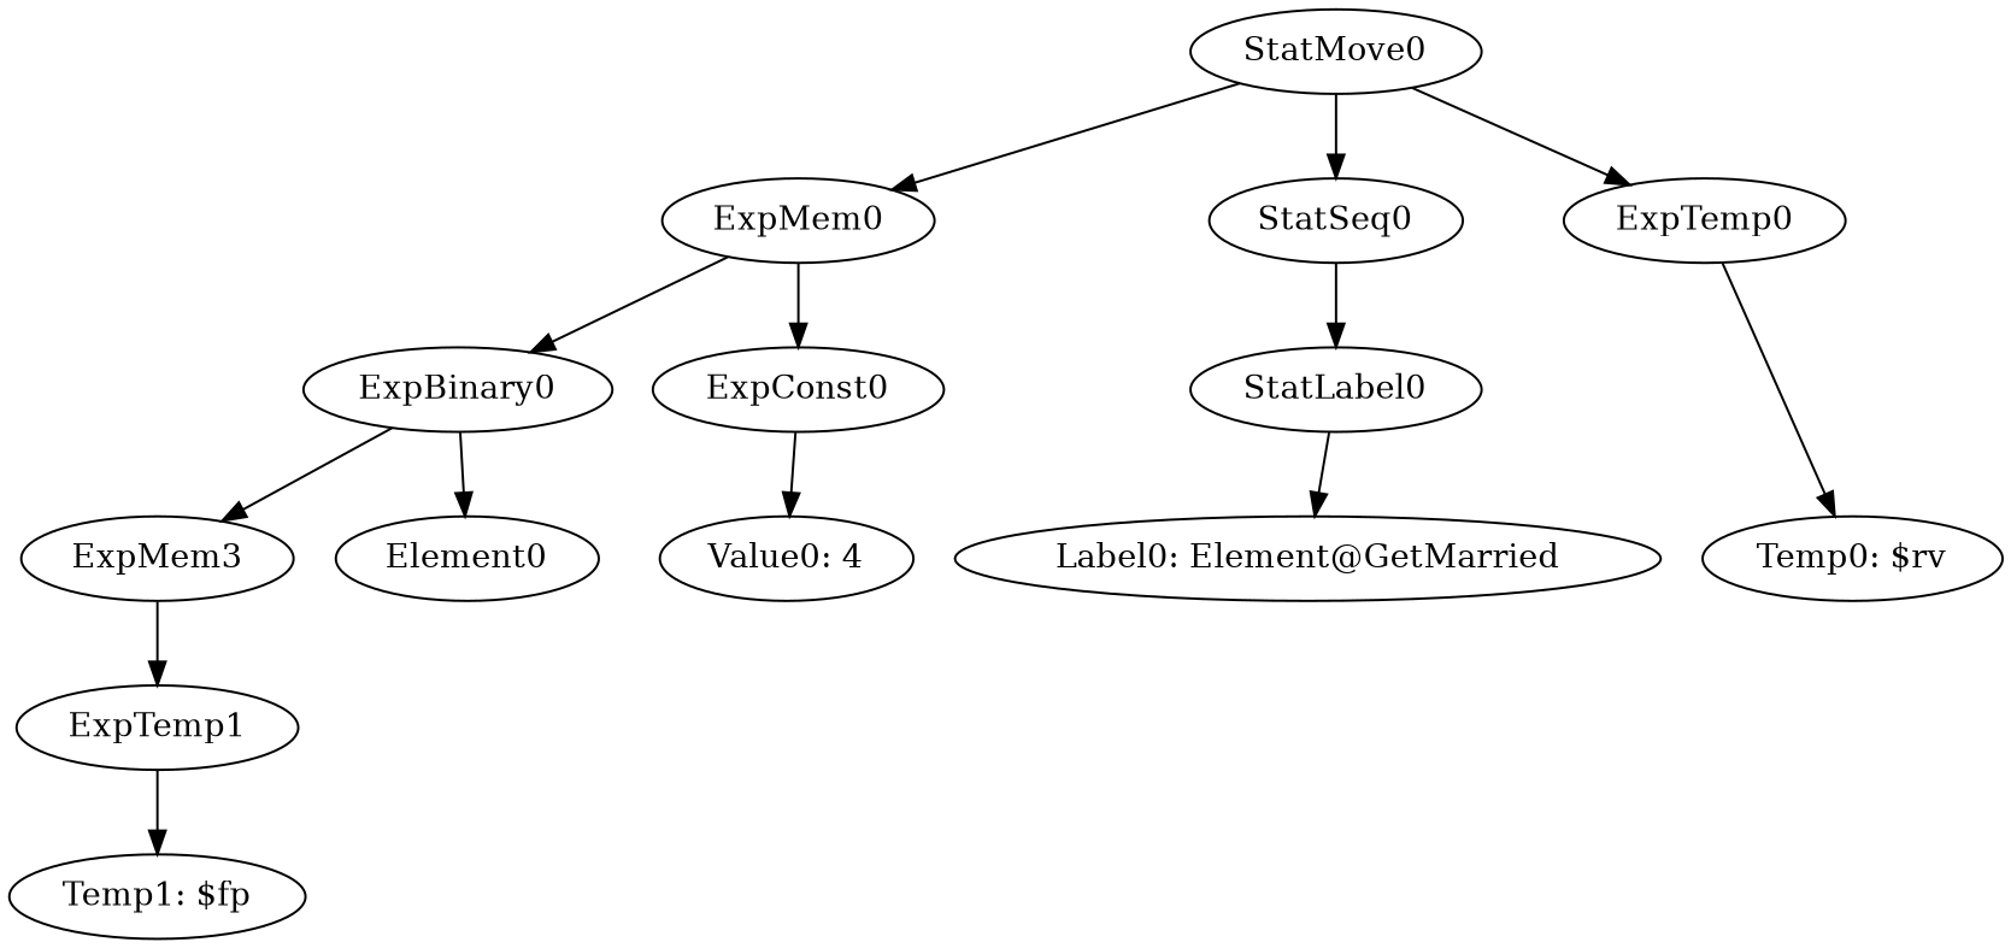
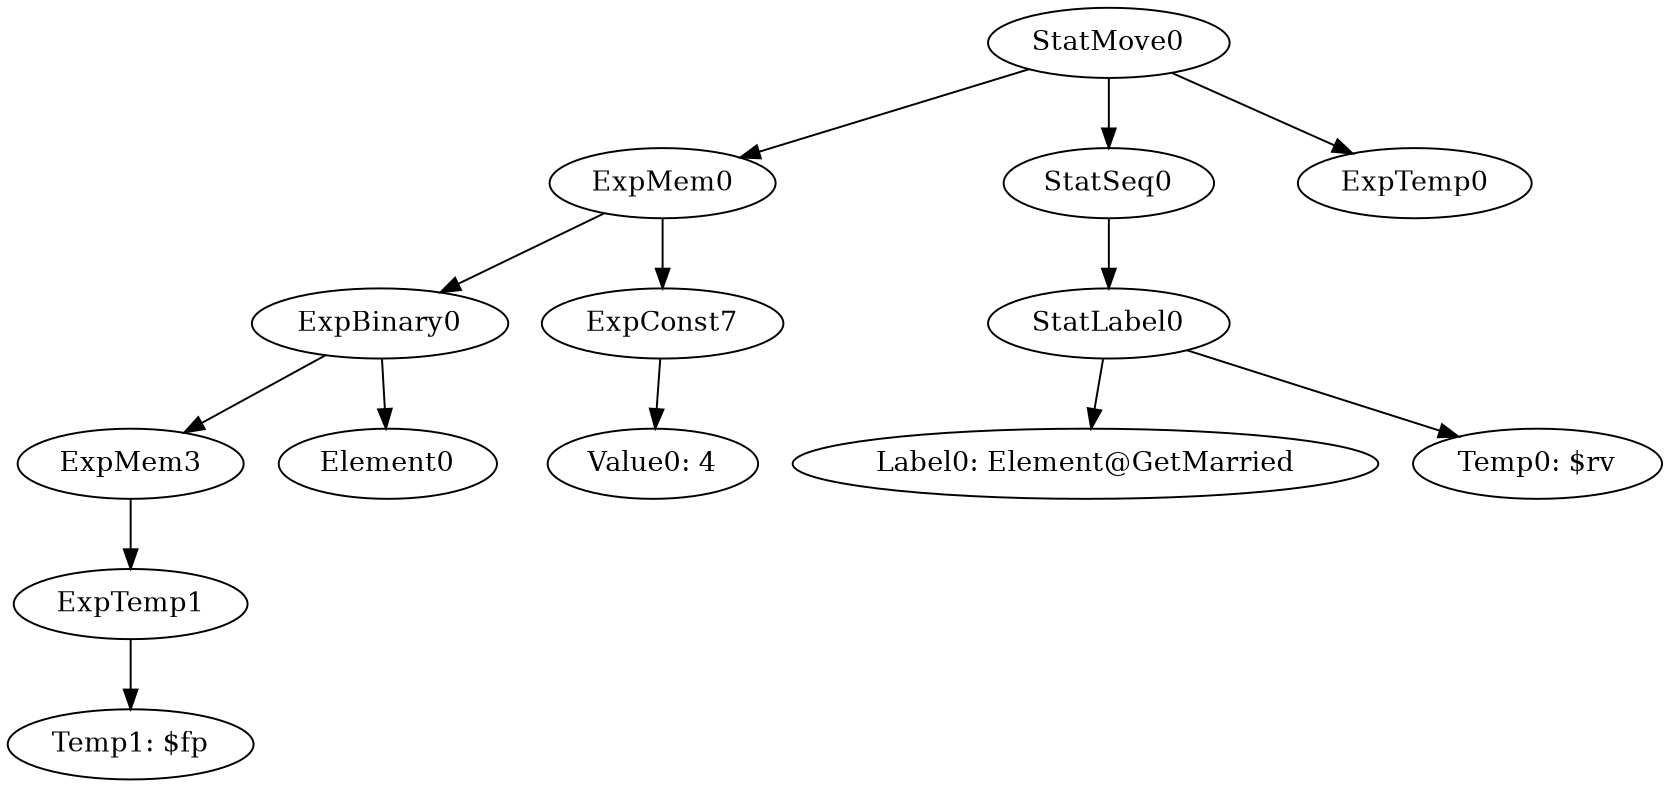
  digraph {
    ordering=out
    ExpMem0
    ExpBinary0
-   ExpConst0
+   ExpConst0 [label=ExpConst7]
    n4 [label=ExpMem3]
    n5 [label=Element0]
    ExpTemp1
    "Value0: 4"
    "Temp1: $fp"
    StatLabel0
    "Label0: Element@GetMarried"
    StatSeq0
    StatMove0
    ExpTemp0
    "Temp0: $rv"
    ExpMem0 -> ExpBinary0
    ExpMem0 -> ExpConst0
    ExpBinary0 -> n4
    ExpBinary0 -> n5
    ExpConst0 -> "Value0: 4"
    n4 -> ExpTemp1
    ExpTemp1 -> "Temp1: $fp"
    StatLabel0 -> "Label0: Element@GetMarried"
    StatSeq0 -> StatLabel0
    StatMove0 -> ExpMem0
    StatMove0 -> StatSeq0
    StatMove0 -> ExpTemp0
-   ExpTemp0 -> "Temp0: $rv"
+   StatLabel0 -> "Temp0: $rv"
  }
